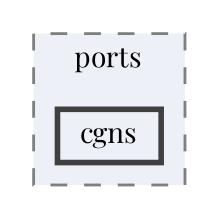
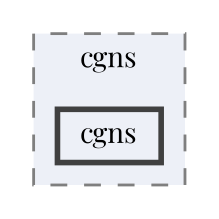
  digraph {
    compound=true
    fontname="Playfair Display"
    n1 [color=grey25 fillcolor="#edf0f7" fontname="Playfair Display" fontsize=10 height=0.2 label=cgns shape=box style="filled,bold" width=0.4]
    subgraph cluster_1 {
      bgcolor="#edf0f7"
      fontsize=10
-     label=ports
+     label=cgns
      pencolor=grey50
      style="filled,dashed"
      n1
    }
  }
